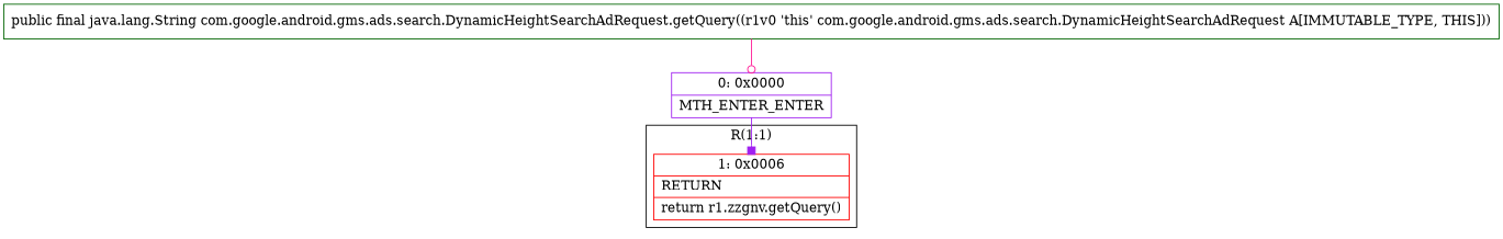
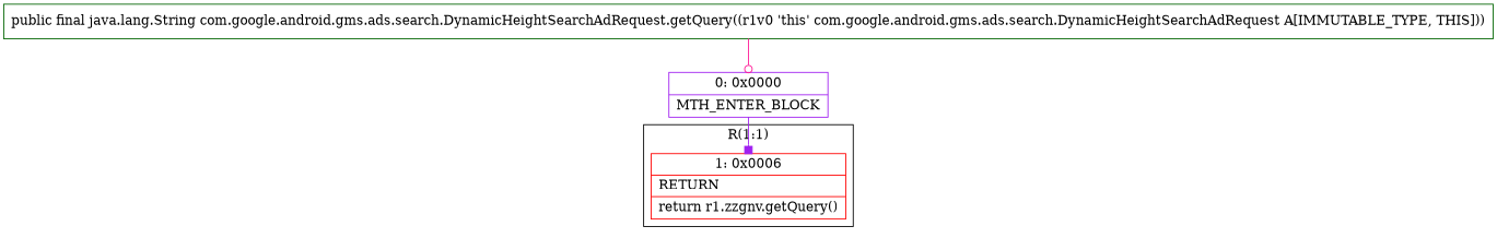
  digraph {
    node [shape=record]
    n1 [color=red label="{1\:\ 0x0006|RETURN\l|return r1.zzgnv.getQuery()\l}"]
-   n2 [color=purple label="{0\:\ 0x0000|MTH_ENTER_ENTER\l}"]
+   n2 [color=purple label="{0\:\ 0x0000|MTH_ENTER_BLOCK\l}"]
    n3 [label="{public final java.lang.String com.google.android.gms.ads.search.DynamicHeightSearchAdRequest.getQuery((r1v0 'this' com.google.android.gms.ads.search.DynamicHeightSearchAdRequest A[IMMUTABLE_TYPE, THIS])) }" color=darkgreen]
    subgraph cluster_1 {
      label="R(1:1)"
      n1
    }
    n2 -> n1 [color=purple arrowhead=box]
    n3 -> n2 [color=deeppink arrowhead=odot]
  }
